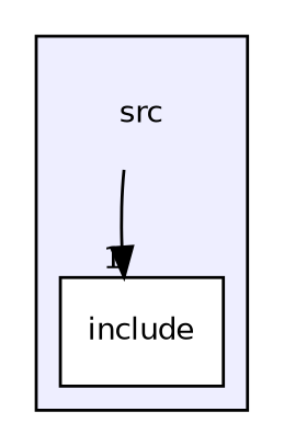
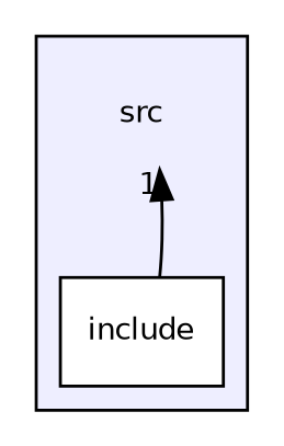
  digraph {
    compound=true
    node [fontname=Helvetica fontsize=10]
    n1 [label=src shape=plaintext]
    n2 [color=black fillcolor=white label=include shape=box style=filled]
    subgraph cluster_1 {
      bgcolor="#eeeeff"
      pencolor=black
      n1
      n2
    }
-   n1 -> n2 [headlabel=1 labeldistance=1.5 labelfontname=Helvetica labelfontsize=10]
+   n2 -> n1 [headlabel=1 labeldistance=1.5 labelfontname=Helvetica labelfontsize=10]
  }
